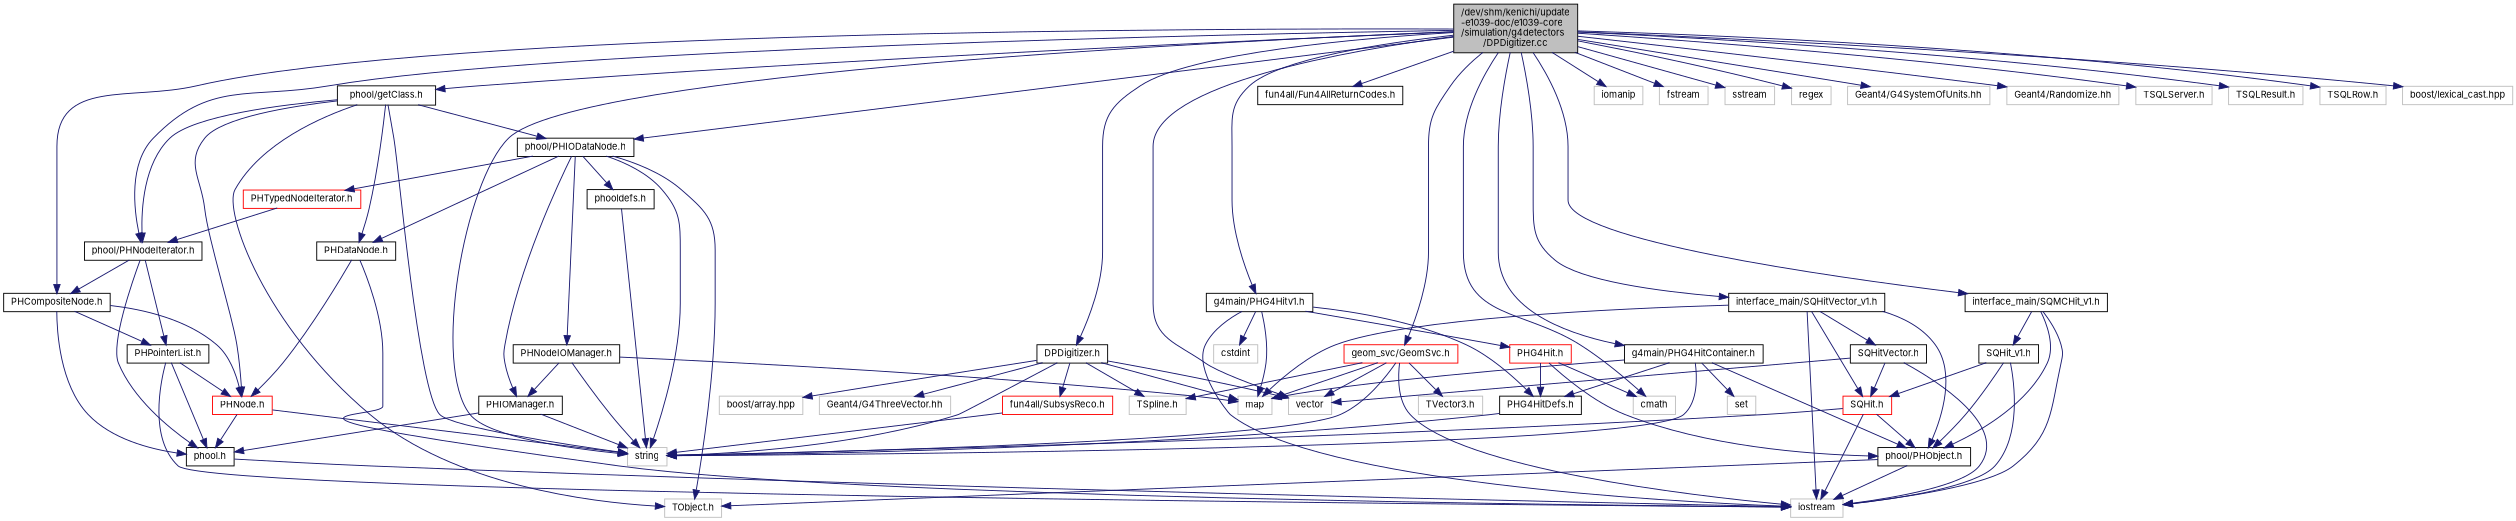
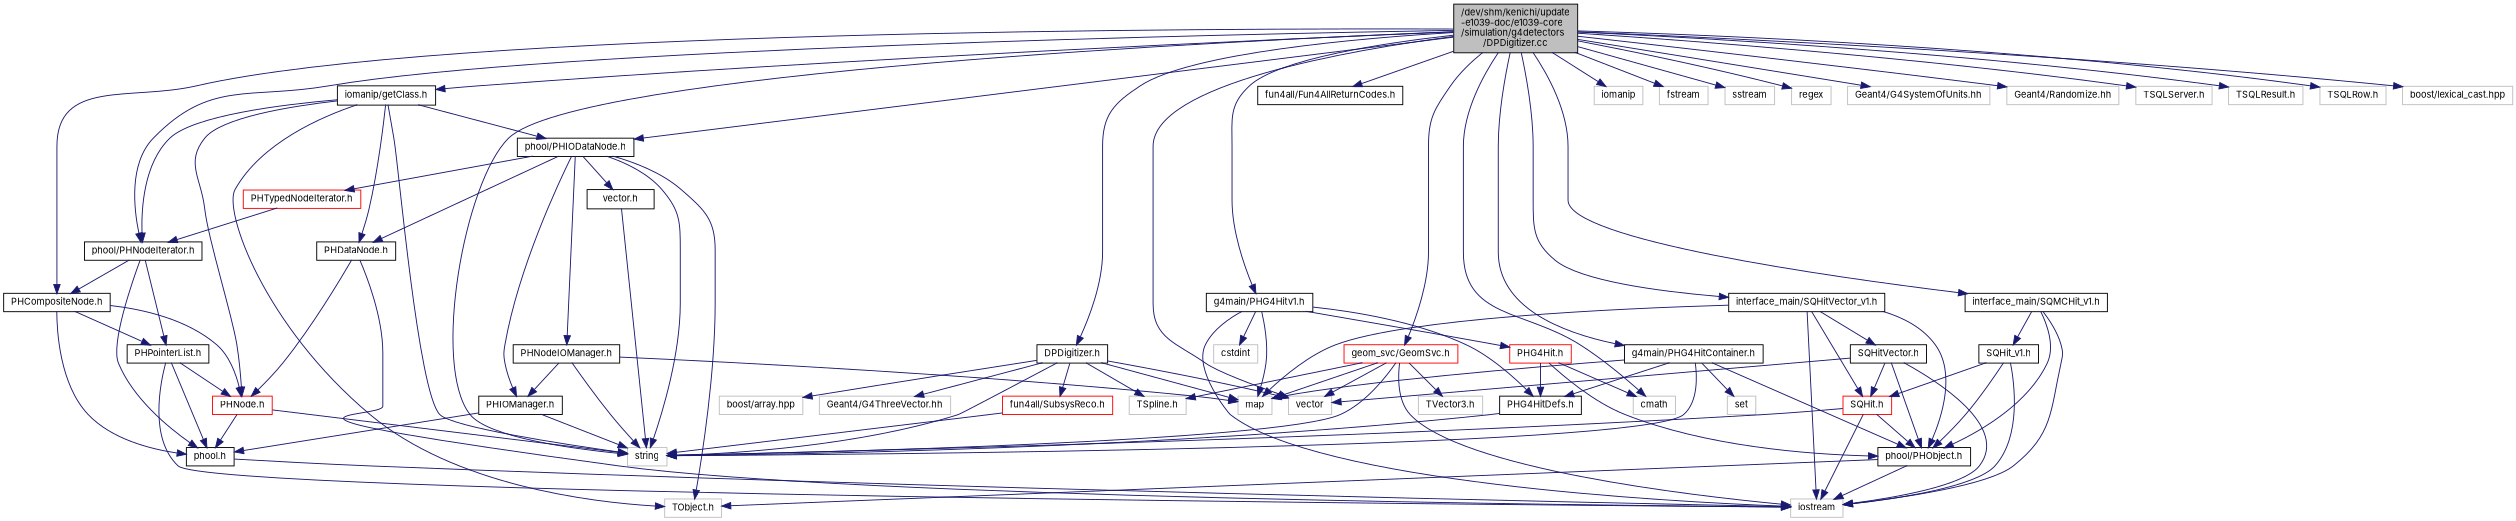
  digraph {
    fontname=Inter
    node [color=grey75 fontname=Inter fontsize=10 shape=record]
    edge [color=midnightblue fontname=Inter fontsize=10 labelfontname=FreeSans labelfontsize=10 style=solid]
    n1 [color=black fillcolor=grey75 fontcolor=black height=0.2 label="/dev/shm/kenichi/update\l-e1039-doc/e1039-core\l/simulation/g4detectors\l/DPDigitizer.cc" style=filled width=0.4]
    n2 [color=black height=0.2 label="DPDigitizer.h" width=0.4]
    n3 [height=0.2 label=string width=0.4]
    n4 [height=0.2 label=vector width=0.4]
    n5 [color=black height=0.2 label="interface_main/SQMCHit_v1.h" width=0.4]
    n6 [color=black height=0.2 label="interface_main/SQHitVector_v1.h" width=0.4]
    n7 [color=black height=0.2 label="g4main/PHG4Hitv1.h" width=0.4]
    n8 [height=0.2 label=cmath width=0.4]
    n9 [color=black height=0.2 label="g4main/PHG4HitContainer.h" width=0.4]
    n10 [color=black height=0.2 label="fun4all/Fun4AllReturnCodes.h" width=0.4]
    n11 [color=black height=0.2 label="phool/PHNodeIterator.h" width=0.4]
    n12 [color=black height=0.2 label="PHCompositeNode.h" width=0.4]
    n13 [color=black height=0.2 label="phool/PHIODataNode.h" width=0.4]
-   n14 [color=black height=0.2 label="phool/getClass.h" width=0.4]
+   n14 [color=black height=0.2 label="iomanip/getClass.h" width=0.4]
    n15 [color=red height=0.2 label="geom_svc/GeomSvc.h" width=0.4]
    n16 [height=0.2 label=iomanip width=0.4]
    n17 [height=0.2 label=fstream width=0.4]
    n18 [height=0.2 label=sstream width=0.4]
    n19 [height=0.2 label=regex width=0.4]
    n20 [height=0.2 label="Geant4/G4SystemOfUnits.hh" width=0.4]
    n21 [height=0.2 label="Geant4/Randomize.hh" width=0.4]
    n22 [height=0.2 label="TSQLServer.h" width=0.4]
    n23 [height=0.2 label="TSQLResult.h" width=0.4]
    n24 [height=0.2 label="TSQLRow.h" width=0.4]
    n25 [height=0.2 label="boost/lexical_cast.hpp" width=0.4]
    n26 [color=red height=0.2 label="fun4all/SubsysReco.h" width=0.4]
    n27 [height=0.2 label=map width=0.4]
    n28 [height=0.2 label="boost/array.hpp" width=0.4]
    n29 [height=0.2 label="Geant4/G4ThreeVector.hh" width=0.4]
    n30 [height=0.2 label="TSpline.h" width=0.4]
    n31 [color=black height=0.2 label="phool/PHObject.h" width=0.4]
    n32 [height=0.2 label=iostream width=0.4]
    n33 [color=black height=0.2 label="SQHit_v1.h" width=0.4]
    n34 [color=red height=0.2 label="SQHit.h" width=0.4]
    n35 [color=black height=0.2 label="SQHitVector.h" width=0.4]
    n36 [color=red height=0.2 label="PHG4Hit.h" width=0.4]
    n37 [color=black height=0.2 label="PHG4HitDefs.h" width=0.4]
    n38 [height=0.2 label=cstdint width=0.4]
    n39 [height=0.2 label=set width=0.4]
    n40 [color=black height=0.2 label="phool.h" width=0.4]
    n41 [color=black height=0.2 label="PHPointerList.h" width=0.4]
    n42 [color=red height=0.2 label="PHNode.h" width=0.4]
    n43 [height=0.2 label="TObject.h" width=0.4]
    n44 [color=black height=0.2 label="PHDataNode.h" width=0.4]
    n45 [color=black height=0.2 label="PHIOManager.h" width=0.4]
    n46 [color=black height=0.2 label="PHNodeIOManager.h" width=0.4]
    n47 [color=red height=0.2 label="PHTypedNodeIterator.h" width=0.4]
-   n48 [color=black height=0.2 label="phooldefs.h" width=0.4]
+   n48 [color=black height=0.2 label="vector.h" width=0.4]
    n49 [height=0.2 label="TVector3.h" width=0.4]
    n1 -> n2
    n1 -> n3
    n1 -> n4
    n1 -> n5
    n1 -> n6
    n1 -> n7
    n1 -> n8
    n1 -> n9
    n1 -> n10
    n1 -> n11
    n1 -> n12
    n1 -> n13
    n1 -> n14
    n1 -> n15
    n1 -> n16
    n1 -> n17
    n1 -> n18
    n1 -> n19
    n1 -> n20
    n1 -> n21
    n1 -> n22
    n1 -> n23
    n1 -> n24
    n1 -> n25
    n2 -> n3
    n2 -> n4
    n2 -> n26
    n2 -> n27
    n2 -> n28
    n2 -> n29
    n2 -> n30
    n5 -> n31
    n5 -> n32
    n5 -> n33
    n6 -> n27
    n6 -> n31
    n6 -> n32
    n6 -> n34
    n6 -> n35
    n7 -> n27
    n7 -> n32
    n7 -> n36
    n7 -> n37
    n7 -> n38
    n9 -> n3
    n9 -> n27
    n9 -> n31
    n9 -> n37
    n9 -> n39
    n11 -> n12
    n11 -> n40
    n11 -> n41
    n12 -> n40
    n12 -> n41
    n12 -> n42
    n13 -> n3
    n13 -> n43
    n13 -> n44
    n13 -> n45
    n13 -> n46
    n13 -> n47
    n13 -> n48
    n14 -> n3
    n14 -> n11
    n14 -> n13
    n14 -> n42
    n14 -> n43
    n14 -> n44
    n15 -> n3
    n15 -> n4
    n15 -> n27
    n15 -> n30
    n15 -> n32
    n15 -> n49
    n26 -> n3
    n31 -> n32
    n31 -> n43
    n33 -> n31
    n33 -> n32
    n33 -> n34
    n34 -> n3
    n34 -> n31
    n34 -> n32
    n35 -> n4
+   n35 -> n31
    n35 -> n32
    n35 -> n34
    n36 -> n8
    n36 -> n31
    n36 -> n37
    n37 -> n3
    n40 -> n32
    n41 -> n32
    n41 -> n40
    n41 -> n42
    n42 -> n3
    n42 -> n40
    n44 -> n32
    n44 -> n42
    n45 -> n3
    n45 -> n40
    n46 -> n3
    n46 -> n27
    n46 -> n45
    n47 -> n11
    n48 -> n3
  }
